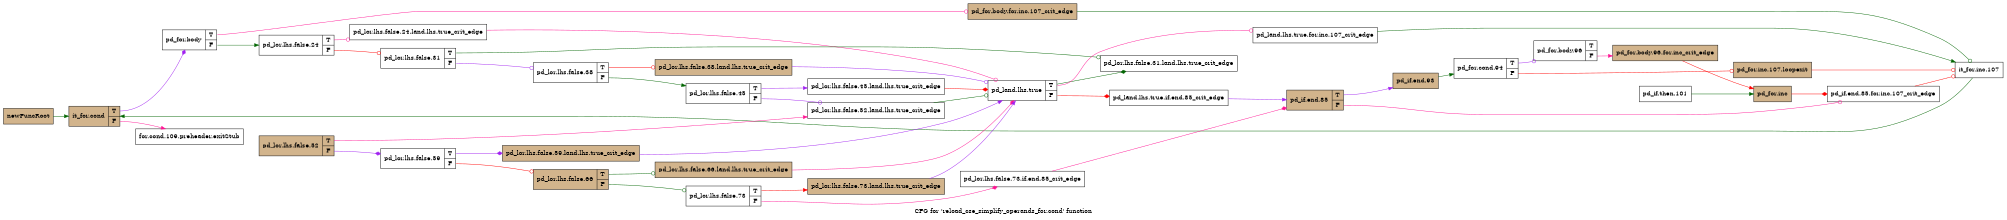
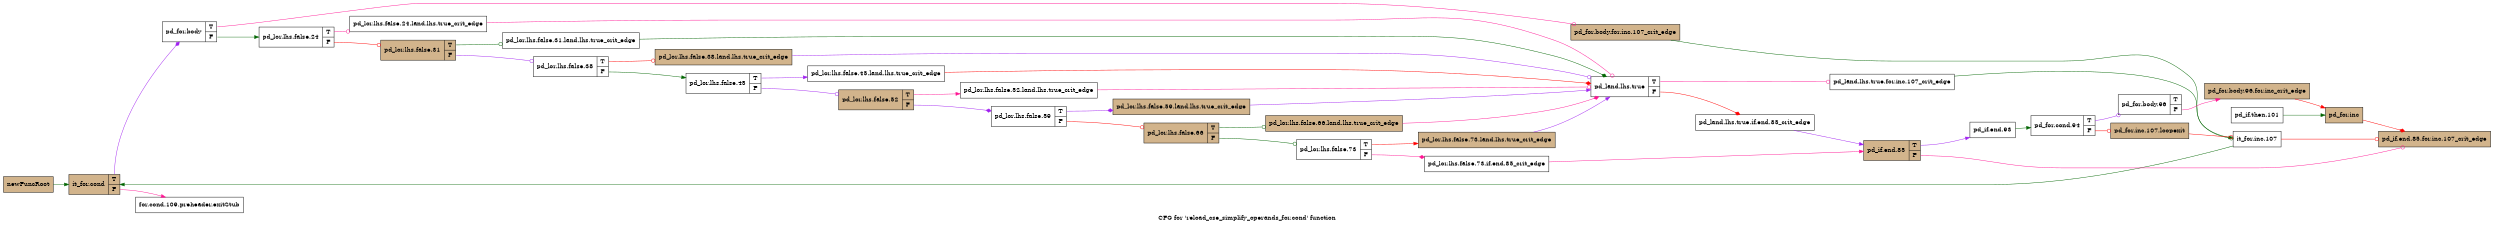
  digraph {
    label="CFG for 'reload_cse_simplify_operands_for.cond' function"
    rankdir=LR
    node [fillcolor=white shape=record style=filled]
    edge [arrowhead=odot color=darkgreen]
    n1 [fillcolor=tan label="{newFuncRoot}"]
    n2 [fillcolor=tan label="{it_for.cond|{<s0>T|<s1>F}}"]
    n3 [label="{for.cond.109.preheader.exitStub}"]
    n4 [label="{pd_for.body|{<s0>T|<s1>F}}"]
    n5 [fillcolor=tan label="{pd_for.body.for.inc.107_crit_edge}"]
    n6 [label="{pd_lor.lhs.false.24|{<s0>T|<s1>F}}"]
    n7 [label="{it_for.inc.107}"]
    n8 [label="{pd_lor.lhs.false.24.land.lhs.true_crit_edge}"]
-   n9 [label="{pd_lor.lhs.false.31|{<s0>T|<s1>F}}"]
+   n9 [fillcolor=tan label="{pd_lor.lhs.false.31|{<s0>T|<s1>F}}"]
    n10 [label="{pd_land.lhs.true|{<s0>T|<s1>F}}"]
    n11 [label="{pd_lor.lhs.false.31.land.lhs.true_crit_edge}"]
    n12 [label="{pd_lor.lhs.false.38|{<s0>T|<s1>F}}"]
    n13 [label="{pd_land.lhs.true.for.inc.107_crit_edge}"]
    n14 [label="{pd_land.lhs.true.if.end.85_crit_edge}"]
    n15 [fillcolor=tan label="{pd_lor.lhs.false.38.land.lhs.true_crit_edge}"]
    n16 [label="{pd_lor.lhs.false.45|{<s0>T|<s1>F}}"]
    n17 [label="{pd_lor.lhs.false.45.land.lhs.true_crit_edge}"]
    n18 [fillcolor=tan label="{pd_lor.lhs.false.52|{<s0>T|<s1>F}}"]
    n19 [label="{pd_lor.lhs.false.52.land.lhs.true_crit_edge}"]
    n20 [label="{pd_lor.lhs.false.59|{<s0>T|<s1>F}}"]
    n21 [fillcolor=tan label="{pd_lor.lhs.false.59.land.lhs.true_crit_edge}"]
    n22 [fillcolor=tan label="{pd_lor.lhs.false.66|{<s0>T|<s1>F}}"]
    n23 [fillcolor=tan label="{pd_lor.lhs.false.66.land.lhs.true_crit_edge}"]
    n24 [label="{pd_lor.lhs.false.73|{<s0>T|<s1>F}}"]
    n25 [fillcolor=tan label="{pd_lor.lhs.false.73.land.lhs.true_crit_edge}"]
    n26 [label="{pd_lor.lhs.false.73.if.end.85_crit_edge}"]
    n27 [fillcolor=tan label="{pd_if.end.85|{<s0>T|<s1>F}}"]
-   n28 [fillcolor=tan label="{pd_if.end.93}"]
-   n29 [label="{pd_if.end.85.for.inc.107_crit_edge}"]
+   n28 [label="{pd_if.end.93}"]
+   n29 [fillcolor=tan label="{pd_if.end.85.for.inc.107_crit_edge}"]
    n30 [label="{pd_for.cond.94|{<s0>T|<s1>F}}"]
    n31 [label="{pd_for.body.96|{<s0>T|<s1>F}}"]
    n32 [fillcolor=tan label="{pd_for.inc.107.loopexit}"]
    n33 [fillcolor=tan label="{pd_for.body.96.for.inc_crit_edge}"]
    n34 [label="{pd_if.then.101}"]
    n35 [fillcolor=tan label="{pd_for.inc}"]
    n1 -> n2 [arrowhead=normal]
    n2 -> n3 [arrowhead=normal color=deeppink tailport=s1]
    n2 -> n4 [arrowhead=diamond color=purple tailport=s0]
    n4 -> n5 [color=deeppink tailport=s0]
    n4 -> n6 [arrowhead=normal tailport=s1]
    n5 -> n7
    n6 -> n8 [color=deeppink tailport=s0]
    n6 -> n9 [color=red tailport=s1]
    n7 -> n2 [arrowhead=normal]
    n8 -> n10 [color=deeppink]
    n9 -> n11 [tailport=s0]
    n9 -> n12 [color=purple tailport=s1]
    n10 -> n13 [color=deeppink tailport=s0]
    n10 -> n14 [arrowhead=diamond color=red tailport=s1]
-   n10 -> n11 [arrowhead=diamond]
+   n11 -> n10 [arrowhead=diamond]
    n12 -> n15 [color=red tailport=s0]
    n12 -> n16 [arrowhead=normal tailport=s1]
    n13 -> n7 [arrowhead=normal]
    n14 -> n27 [arrowhead=normal color=purple]
    n15 -> n10 [color=purple]
    n16 -> n17 [arrowhead=normal color=purple tailport=s0]
-   n16 -> n19 [color=purple tailport=s1]
+   n16 -> n18 [color=purple tailport=s1]
    n17 -> n10 [arrowhead=diamond color=red]
    n18 -> n19 [arrowhead=normal color=deeppink tailport=s0]
    n18 -> n20 [arrowhead=diamond color=purple tailport=s1]
-   n19 -> n10
+   n19 -> n10 [color=deeppink]
    n20 -> n21 [arrowhead=diamond color=purple tailport=s0]
    n20 -> n22 [color=red tailport=s1]
    n21 -> n10 [arrowhead=normal color=purple]
    n22 -> n23 [tailport=s0]
    n22 -> n24 [tailport=s1]
    n23 -> n10 [arrowhead=diamond color=deeppink]
    n24 -> n25 [arrowhead=normal color=red tailport=s0]
    n24 -> n26 [arrowhead=diamond color=deeppink tailport=s1]
    n25 -> n10 [arrowhead=normal color=purple]
-   n26 -> n27 [arrowhead=diamond color=deeppink]
+   n26 -> n27 [arrowhead=normal color=deeppink]
    n27 -> n28 [arrowhead=normal color=purple tailport=s0]
    n27 -> n29 [color=deeppink tailport=s1]
    n28 -> n30 [arrowhead=normal]
-   n29 -> n7 [color=red]
+   n7 -> n29 [color=red]
    n30 -> n31 [color=purple tailport=s0]
    n30 -> n32 [color=red tailport=s1]
    n31 -> n33 [arrowhead=normal color=deeppink tailport=s1]
    n32 -> n7 [color=red]
    n33 -> n35 [arrowhead=normal color=red]
    n34 -> n35 [arrowhead=normal]
    n35 -> n29 [arrowhead=diamond color=red]
  }
